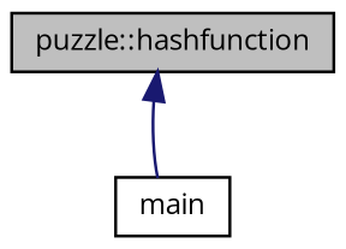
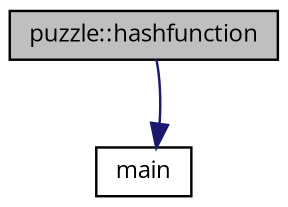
  digraph {
    rankdir=TB
    fontname="Open Sans"
    node [color=black fontname="Open Sans" fontsize=10 shape=record style=filled]
    n1 [fillcolor=grey75 fontcolor=black height=0.2 label="puzzle::hashfunction" width=0.4]
    n2 [fillcolor=white height=0.2 label=main width=0.4]
-   n1 -> n2 [color=midnightblue dir=back fontname="Open Sans" fontsize=10 labelfontname=Helvetica labelfontsize=10 style=solid]
+   n2 -> n1 [color=midnightblue dir=back fontname="Open Sans" fontsize=10 labelfontname=Helvetica labelfontsize=10 style=solid]
  }
